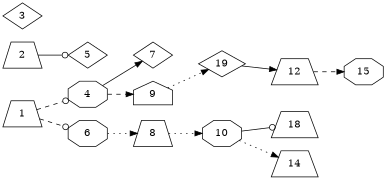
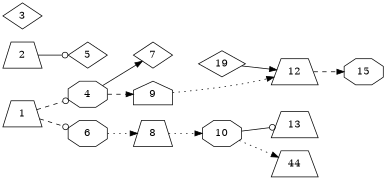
  digraph {
    rankdir=LR
    node [alpha=0.00 shape=trapezium]
    edge [arrowhead=normal style=dashed]
    1 [alpha=0.03 expect_size=228309191461175296]
    4 [alpha=0.12 expect_size=766452148220198912 shape=octagon]
    6 [alpha=0.07 expect_size=135919619441350 shape=octagon]
    7 [expect_size=58347918325474 shape=diamond]
    9 [alpha=0.18 expect_size=2892115430158106624 shape=house]
    8 [alpha=0.16 expect_size=1008823878652264448]
    n7 [alpha=0.14 expect_size=163649644767739904 label=19 shape=diamond]
    10 [alpha=0.08 expect_size=853570724493548 shape=octagon]
    2 [alpha=0.01 expect_size=38095256108924928]
    5 [expect_size=986911342592000000 shape=diamond]
    3 [alpha=0.01 expect_size=6036743003956972 shape=diamond]
    12 [alpha=0.14 expect_size=58654640904698]
-   13 [alpha=0.11 expect_size=925186817809237 label=18]
-   14 [alpha=0.09 expect_size=65511101806149632]
+   13 [alpha=0.11 expect_size=925186817809237]
+   14 [alpha=0.09 expect_size=65511101806149632 label=44]
    15 [alpha=0.02 expect_size=3874256345867479 shape=octagon]
    1 -> 4 [arrowhead=odot]
    1 -> 6 [arrowhead=odot]
    4 -> 7 [style=solid]
    4 -> 9
    6 -> 8 [style=dotted]
-   9 -> n7 [style=dotted]
+   9 -> 12 [style=dotted]
    8 -> 10 [style=dotted]
    n7 -> 12 [style=solid]
    10 -> 13 [arrowhead=odot style=solid]
    10 -> 14 [style=dotted]
    2 -> 5 [arrowhead=odot style=solid]
    12 -> 15
  }
